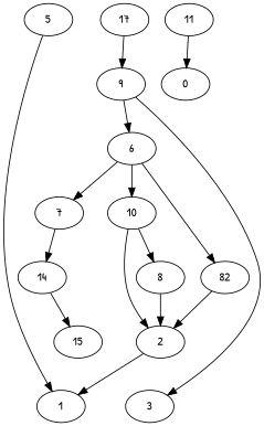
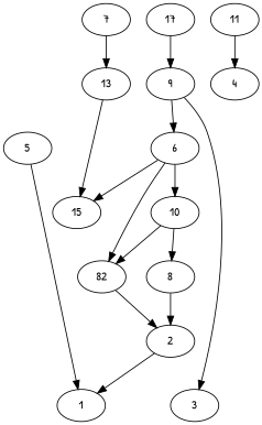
  digraph {
    fontname="Patrick Hand"
    node [fontname="Patrick Hand"]
    edge [fontname="Patrick Hand" weight=0]
    2
    1
    6
    7
    10
    n6 [label=82]
-   14
+   14 [label=13]
    9
    3
    8
    15
    5
    11
-   0
+   0 [label=4]
    n15 [label=17]
    2 -> 1
-   6 -> 7
+   6 -> 15
    6 -> 10 [weight=1]
    6 -> n6
    7 -> 14
-   10 -> 2
+   10 -> n6
    10 -> 8
    n6 -> 2
    14 -> 15
    9 -> 6
    9 -> 3
    8 -> 2 [weight=1]
    5 -> 1
    11 -> 0
    n15 -> 9
  }
